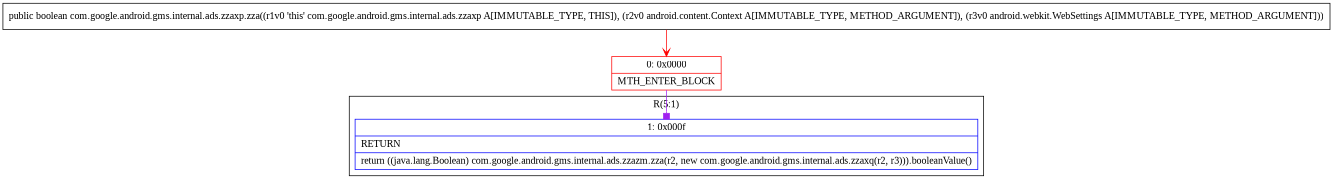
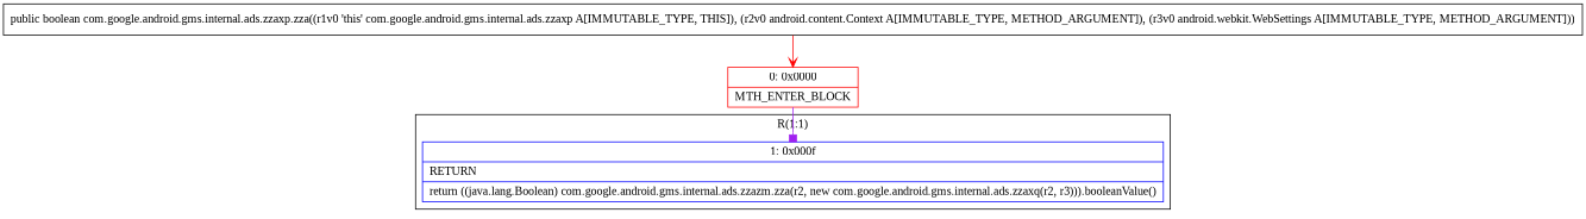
  digraph {
    fontname="Liberation Serif"
    node [shape=record fontname="Liberation Serif"]
    edge [style=solid fontname="Liberation Serif"]
    n1 [color=blue label="{1\:\ 0x000f|RETURN\l|return ((java.lang.Boolean) com.google.android.gms.internal.ads.zzazm.zza(r2, new com.google.android.gms.internal.ads.zzaxq(r2, r3))).booleanValue()\l}"]
    n2 [color=red label="{0\:\ 0x0000|MTH_ENTER_BLOCK\l}"]
    n3 [label="{public boolean com.google.android.gms.internal.ads.zzaxp.zza((r1v0 'this' com.google.android.gms.internal.ads.zzaxp A[IMMUTABLE_TYPE, THIS]), (r2v0 android.content.Context A[IMMUTABLE_TYPE, METHOD_ARGUMENT]), (r3v0 android.webkit.WebSettings A[IMMUTABLE_TYPE, METHOD_ARGUMENT])) }"]
    subgraph cluster_1 {
-     label="R(5:1)"
+     label="R(1:1)"
      n1
    }
    n2 -> n1 [color=purple arrowhead=box]
    n3 -> n2 [color=red arrowhead=vee]
  }
